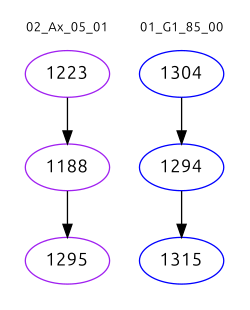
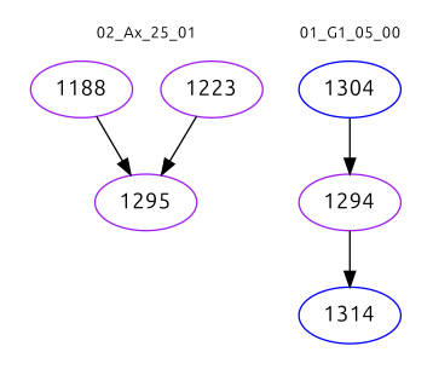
  digraph {
    fontname=Ubuntu
    node [color=purple fontname=Ubuntu]
    edge [color=black fontname=Ubuntu]
    n1 [label=1223]
    n2 [label=1188]
    n3 [label=1295]
    n4 [color=blue label=1304]
-   n5 [color=blue label=1294]
-   n6 [color=blue label=1315]
+   n5 [label=1294]
+   n6 [color=blue label=1314]
    subgraph cluster_1 {
      color=white
      fontsize=10
-     label="02_Ax_05_01"
+     label="02_Ax_25_01"
      n1
      n2
      n3
    }
    subgraph cluster_2 {
      color=white
      fontsize=10
-     label="01_G1_85_00"
+     label="01_G1_05_00"
      n4
      n5
      n6
    }
-   n1 -> n2
+   n1 -> n3
    n2 -> n3
    n4 -> n5
    n5 -> n6
  }
